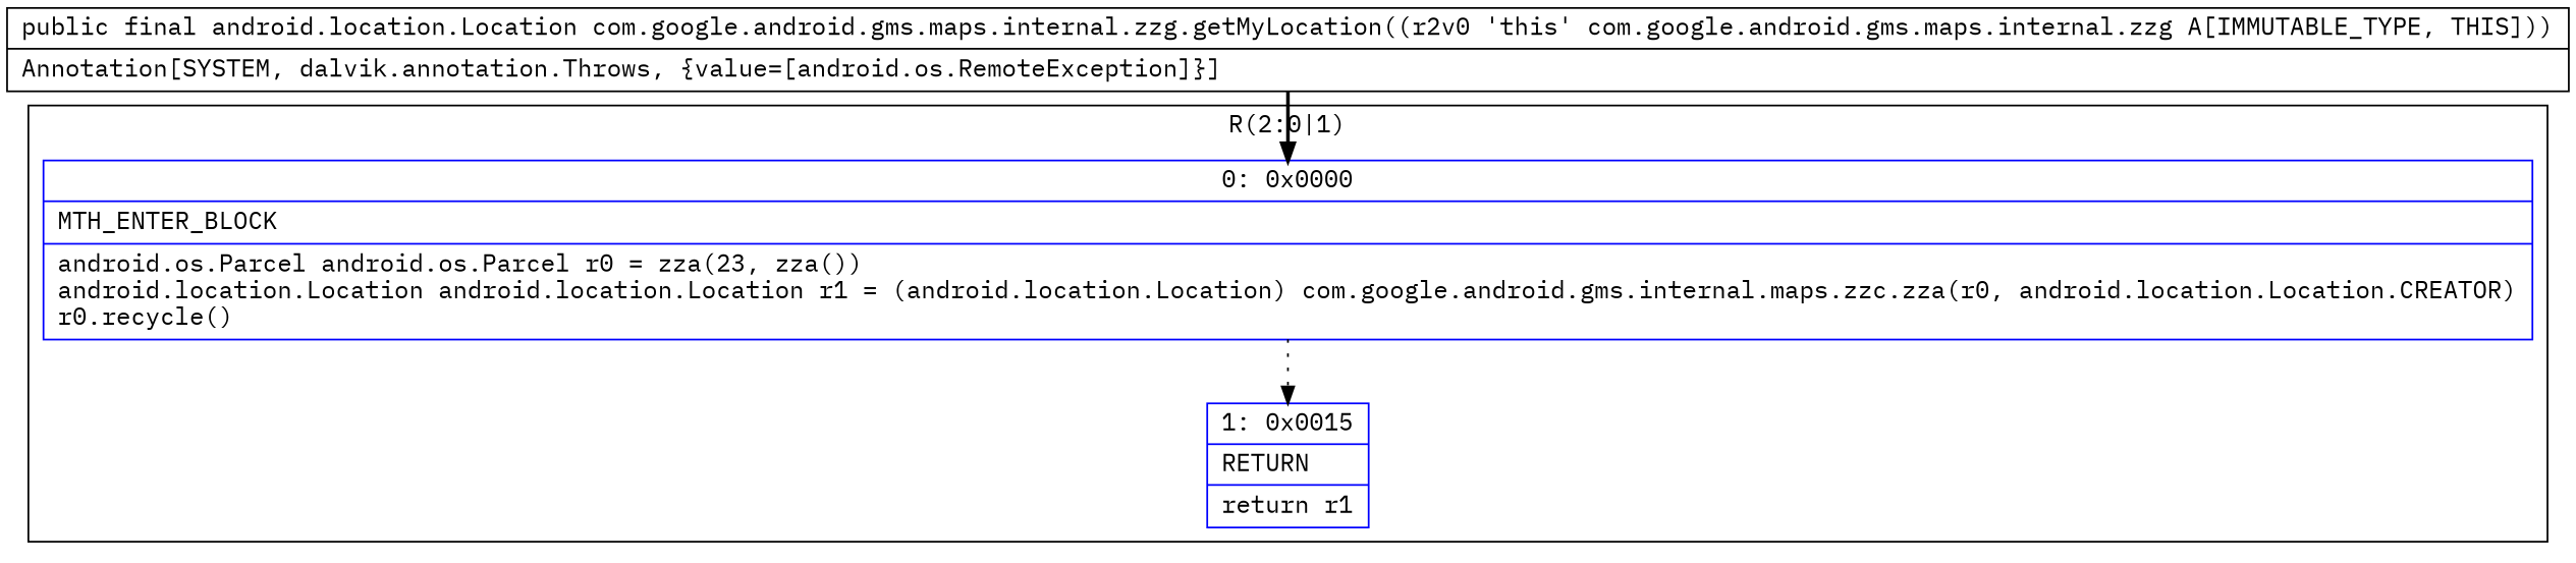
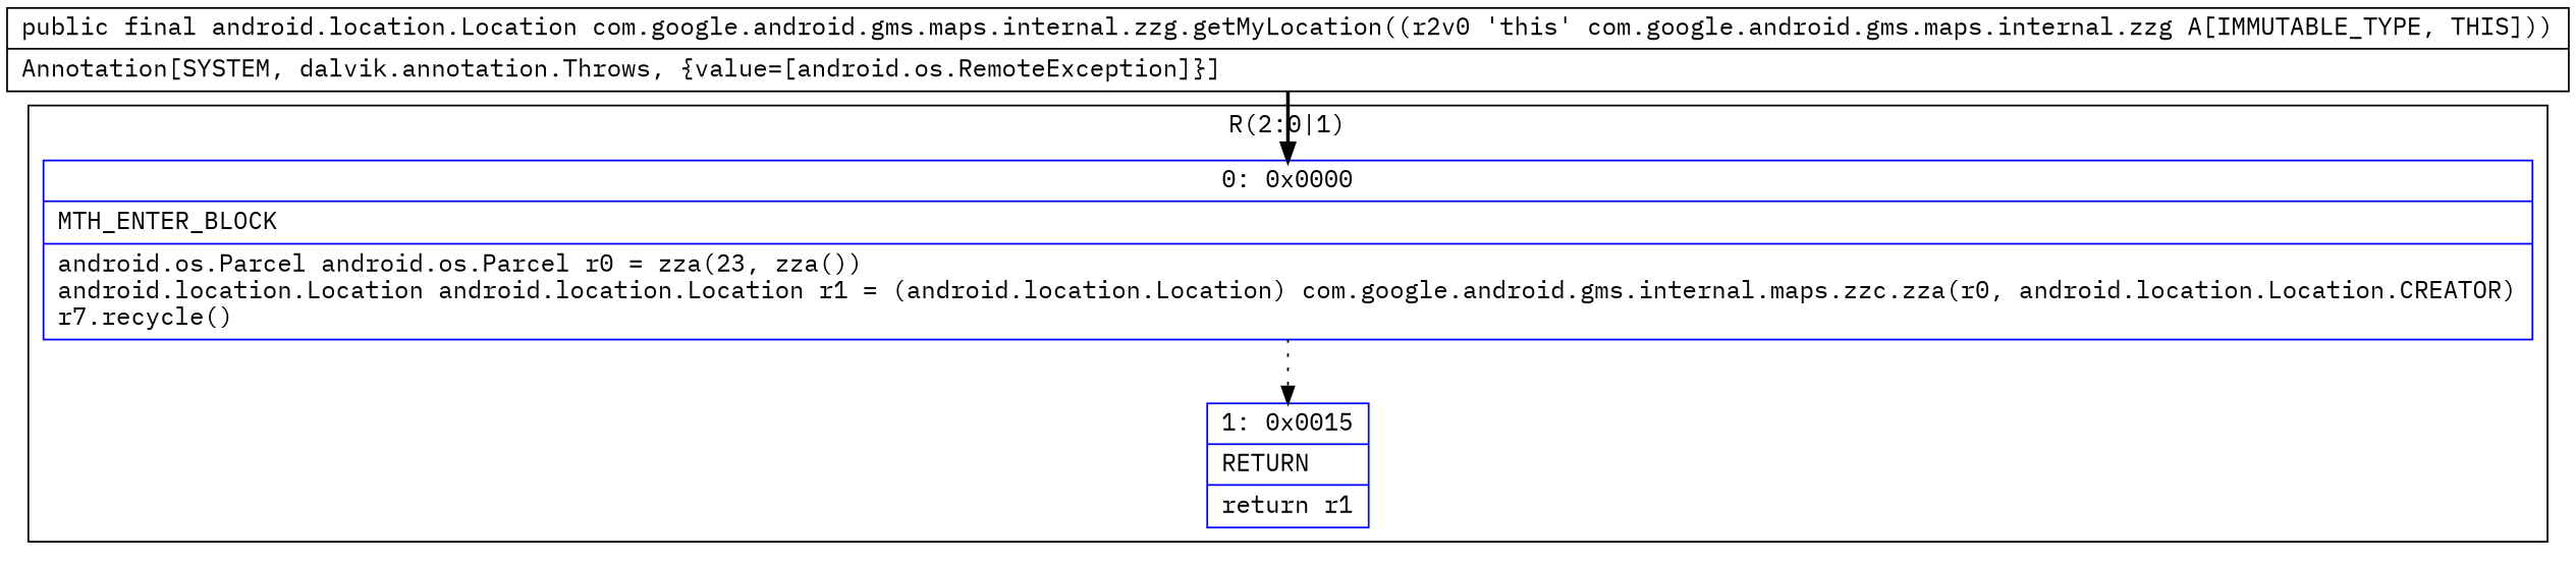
  digraph {
    fontname="IBM Plex Mono"
    node [color=blue shape=record fontname="IBM Plex Mono"]
    edge [fontname="IBM Plex Mono"]
-   n1 [label="{0\:\ 0x0000|MTH_ENTER_BLOCK\l|android.os.Parcel android.os.Parcel r0 = zza(23, zza())\landroid.location.Location android.location.Location r1 = (android.location.Location) com.google.android.gms.internal.maps.zzc.zza(r0, android.location.Location.CREATOR)\lr0.recycle()\l}"]
+   n1 [label="{0\:\ 0x0000|MTH_ENTER_BLOCK\l|android.os.Parcel android.os.Parcel r0 = zza(23, zza())\landroid.location.Location android.location.Location r1 = (android.location.Location) com.google.android.gms.internal.maps.zzc.zza(r0, android.location.Location.CREATOR)\lr7.recycle()\l}"]
    n2 [label="{1\:\ 0x0015|RETURN\l|return r1\l}"]
    n3 [label="{public final android.location.Location com.google.android.gms.maps.internal.zzg.getMyLocation((r2v0 'this' com.google.android.gms.maps.internal.zzg A[IMMUTABLE_TYPE, THIS]))  | Annotation[SYSTEM, dalvik.annotation.Throws, \{value=[android.os.RemoteException]\}]\l}" color=""]
    subgraph cluster_1 {
      label="R(2:0|1)"
      n1
      n2
    }
    n1 -> n2 [style=dotted]
    n3 -> n1 [style=bold]
  }
